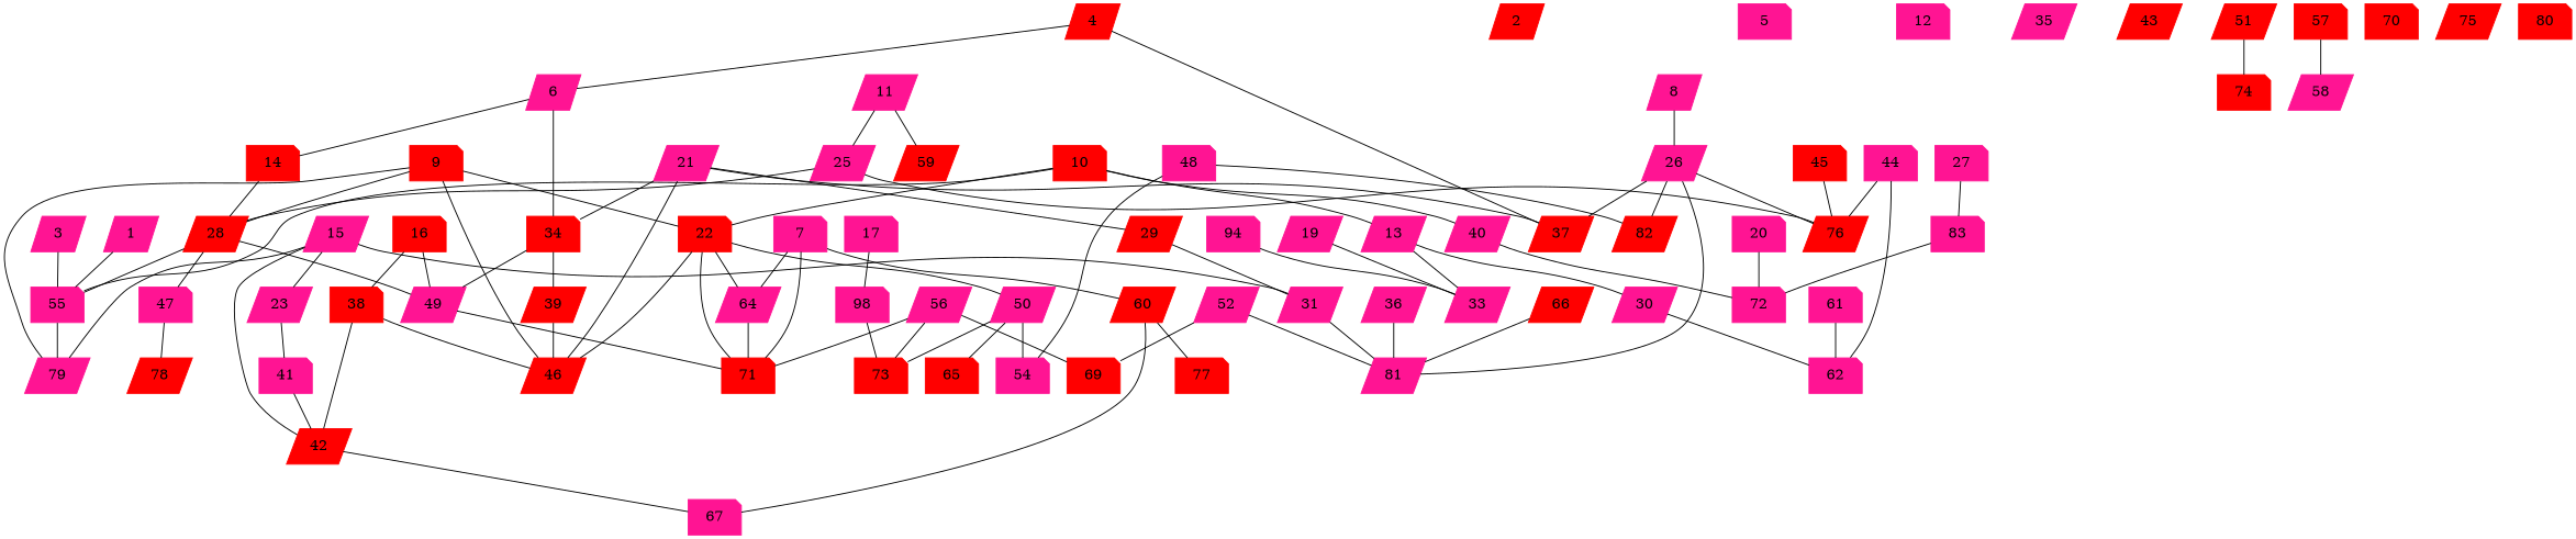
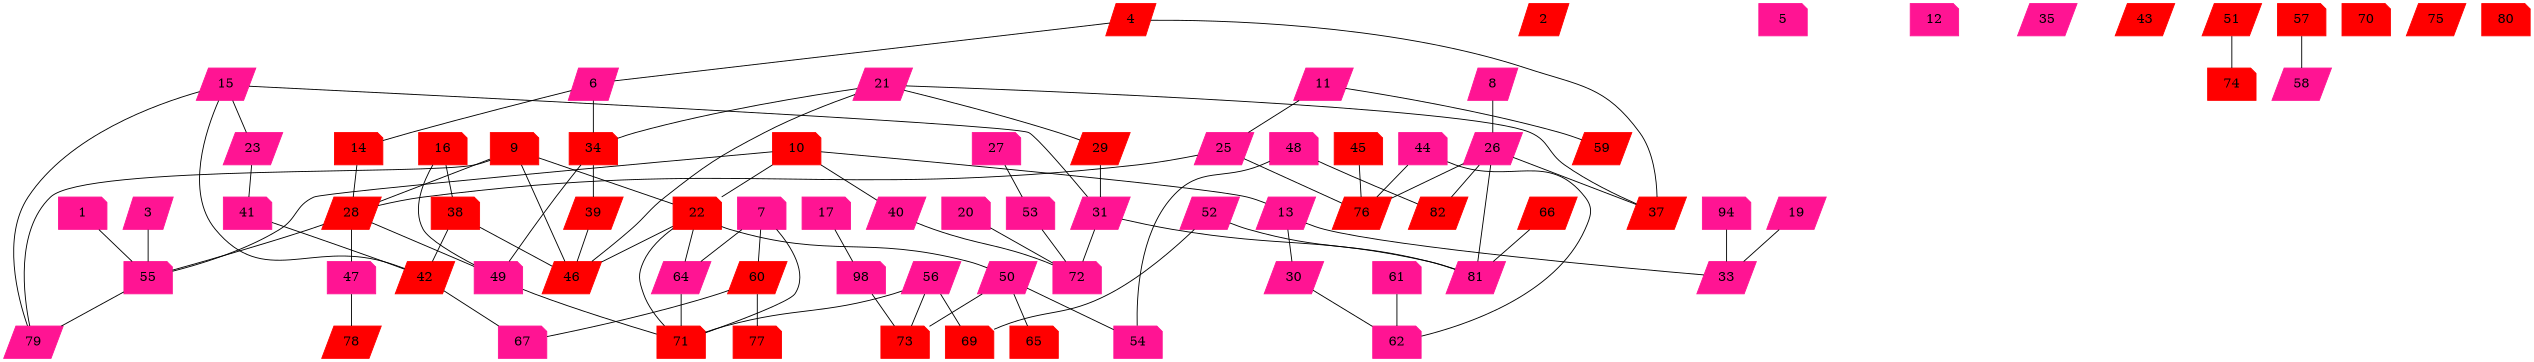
  graph {
    node [color=deeppink shape=parallelogram style=filled]
-   1
+   1 [shape=note]
    55 [shape=note]
    79
    2 [color=red]
    3
    4 [color=red]
    6
    37 [color=red]
    14 [color=red shape=note]
    34 [color=red shape=note]
    5 [shape=note]
    28 [color=red]
-   49
+   49 [shape=note]
    39 [color=red]
    7 [shape=note]
    60 [color=red]
    64
    71 [color=red shape=note]
    67 [shape=note]
    77 [color=red shape=note]
    8
    26
    76 [color=red]
    81
    82 [color=red]
    9 [color=red shape=note]
    22 [color=red shape=note]
    46 [color=red]
    50
    47 [shape=note]
    10 [color=red shape=note]
    13
    40
    30
    33
    72 [shape=note]
    11
    25
    59 [color=red]
    12 [shape=note]
    62 [shape=note]
    15
    23
    31
    42 [color=red]
    41 [shape=note]
    16 [color=red shape=note]
    38 [color=red shape=note]
    17 [shape=note]
    n50 [label=98 shape=note]
    73 [color=red shape=note]
    19
    20 [shape=note]
    21
    29 [color=red]
    54 [shape=note]
    65 [color=red shape=note]
    n58 [label=94 shape=note]
    27 [shape=note]
-   53 [shape=note label=83]
+   53 [shape=note]
    78 [color=red]
    35
-   36
    43 [color=red]
    44 [shape=note]
    45 [color=red shape=note]
    48 [shape=note]
    51 [color=red]
    74 [color=red shape=note]
    52
    69 [color=red shape=note]
    56
    57 [color=red shape=note]
    58
    61 [shape=note]
    66 [color=red]
    70 [color=red shape=note]
    75 [color=red]
    80 [color=red shape=note]
    1 -- 55
    55 -- 79
    3 -- 55
    4 -- 6
    4 -- 37
    6 -- 14
    6 -- 34
    14 -- 28
    34 -- 49
    34 -- 39
    28 -- 55
    28 -- 49
    28 -- 47
    49 -- 71
    39 -- 46
    7 -- 60
    7 -- 64
    7 -- 71
    60 -- 67
    60 -- 77
    64 -- 71
    8 -- 26
    26 -- 37
    26 -- 76
    26 -- 81
    26 -- 82
    9 -- 79
    9 -- 28
    9 -- 22
    9 -- 46
    22 -- 64
    22 -- 71
    22 -- 46
    22 -- 50
    50 -- 73
    50 -- 54
    50 -- 65
    47 -- 78
    10 -- 55
    10 -- 22
    10 -- 13
    10 -- 40
    13 -- 30
    13 -- 33
    40 -- 72
    30 -- 62
    11 -- 25
    11 -- 59
    25 -- 28
    25 -- 76
    15 -- 79
    15 -- 23
    15 -- 31
    15 -- 42
    23 -- 41
    31 -- 81
+   31 -- 72
    42 -- 67
    41 -- 42
    16 -- 49
    16 -- 38
    38 -- 46
    38 -- 42
    17 -- n50
    n50 -- 73
    19 -- 33
    20 -- 72
    21 -- 37
    21 -- 34
    21 -- 46
    21 -- 29
    29 -- 31
    n58 -- 33
    27 -- 53
    53 -- 72
-   36 -- 81
    44 -- 76
    44 -- 62
    45 -- 76
    48 -- 82
    48 -- 54
    51 -- 74
    52 -- 81
    52 -- 69
    56 -- 71
    56 -- 73
    56 -- 69
    57 -- 58
    61 -- 62
    66 -- 81
  }
